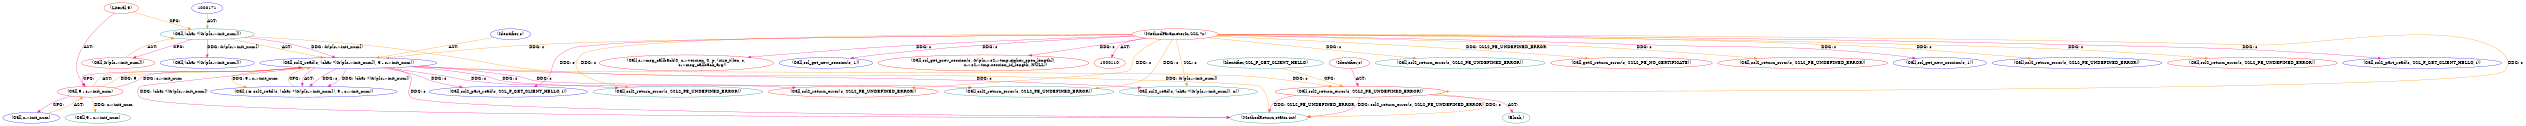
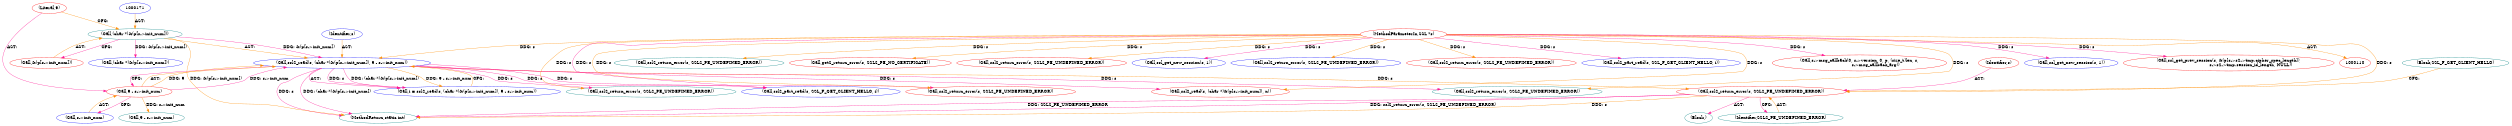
  digraph {
    node [color=red]
    edge [color=deeppink]
    n1 [label="(Call,ssl2_return_error(s, SSL2_PE_UNDEFINED_ERROR))"]
    n2 [color=teal label="(MethodReturn,static int)"]
    n3 [color=teal label="(Block,)"]
+   n4 [color=teal label="(Identifier,SSL2_PE_UNDEFINED_ERROR)"]
    n5 [color=blue label="(Call,ssl2_read(s, (char *)&(p[s->init_num]), 9 - s->init_num))"]
    n6 [label="(Call,9 - s->init_num)"]
    n7 [label="(Call,ssl2_return_error(s, SSL2_PE_UNDEFINED_ERROR))"]
    n8 [color=teal label="(Call,ssl2_return_error(s, SSL2_PE_UNDEFINED_ERROR))"]
-   n9 [color=teal label="(Call,ssl2_read(s, (char *)&(p[s->init_num]), n))"]
+   n9 [label="(Call,ssl2_read(s, (char *)&(p[s->init_num]), n))"]
    n10 [color=teal label="(Call,ssl2_return_error(s, SSL2_PE_UNDEFINED_ERROR))"]
    n11 [color=blue label="(Call,ssl2_part_read(s, SSL_F_GET_CLIENT_HELLO, i))"]
    n12 [color=blue label="(Call,i = ssl2_read(s, (char *)&(p[s->init_num]), 9 - s->init_num))"]
    n13 [color=blue label="(Call,s->init_num)"]
    n14 [color=teal label="(Call,9 - s->init_num)"]
    n15 [label="(MethodParameterIn,SSL *s)"]
    n16 [color=teal label="(Call,ssl2_return_error(s, SSL2_PE_UNDEFINED_ERROR))"]
    n17 [label="(Call,get2_return_error(s, SSL2_PE_NO_CERTIFICATE))"]
    n18 [label="(Call,ssl2_return_error(s, SSL2_PE_UNDEFINED_ERROR))"]
    n19 [color=blue label="(Call,ssl_get_new_session(s, 1))"]
    n20 [color=blue label="(Call,ssl2_return_error(s, SSL2_PE_UNDEFINED_ERROR))"]
    n21 [label="(Call,ssl2_return_error(s, SSL2_PE_UNDEFINED_ERROR))"]
    n22 [color=blue label="(Call,ssl2_part_read(s, SSL_F_GET_CLIENT_HELLO, i))"]
    n23 [label="(Call,s->msg_callback(0, s->version, 0, p, (size_t)len, s,\n                        s->msg_callback_arg))"]
    n24 [color=blue label="(Call,ssl_get_new_session(s, 1))"]
    n25 [label="(Call,ssl_get_prev_session(s, &(p[s->s2->tmp.cipher_spec_length]),\n                                 s->s2->tmp.session_id_length, NULL))"]
    1000110
    n27 [color=teal label="(Call,(char *)&(p[s->init_num]))"]
    n28 [color=blue label="(Call,(char *)&(p[s->init_num]))"]
    n29 [label="(Call,&(p[s->init_num]))"]
    n30 [label="(Literal,9)"]
-   n31 [color=teal label="(Identifier,SSL_F_GET_CLIENT_HELLO)"]
+   n31 [color=teal label="(Block,SSL_F_GET_CLIENT_HELLO)"]
    n32 [label="(Identifier,s)"]
    n33 [color=blue label="(Identifier,s)"]
    1000171 [color=blue]
    n1 -> n2 [label="DDG: SSL2_PE_UNDEFINED_ERROR"]
    n1 -> n2 [label="DDG: ssl2_return_error(s, SSL2_PE_UNDEFINED_ERROR)"]
    n1 -> n2 [color=darkorange label="DDG: s"]
    n1 -> n3 [label="AST: "]
+   n1 -> n4 [label="CFG: "]
+   n4 -> n1 [color=darkorange label="AST: "]
    n5 -> n1 [color=darkorange label="DDG: s"]
    n5 -> n2 [label="DDG: s"]
    n5 -> n2 [label="DDG: (char *)&(p[s->init_num])"]
    n5 -> n6 [label="CFG: "]
    n5 -> n7 [label="DDG: s"]
    n5 -> n8 [label="DDG: s"]
    n5 -> n9 [label="DDG: s"]
    n5 -> n10 [label="DDG: s"]
    n5 -> n11 [label="DDG: s"]
    n5 -> n12 [label="AST: "]
    n5 -> n12 [label="DDG: s"]
    n5 -> n12 [label="DDG: (char *)&(p[s->init_num])"]
    n5 -> n12 [color=darkorange label="DDG: 9 - s->init_num"]
    n6 -> n5 [color=darkorange label="AST: "]
    n6 -> n5 [color=darkorange label="DDG: 9"]
    n6 -> n5 [label="DDG: s->init_num"]
    n6 -> n13 [label="CFG: "]
    n6 -> n14 [color=darkorange label="DDG: s->init_num"]
    n12 -> n5 [color=darkorange label="CFG: "]
    n13 -> n6 [color=darkorange label="AST: "]
    n15 -> n1 [color=darkorange label="DDG: s"]
    n15 -> n5 [color=darkorange label="DDG: s"]
    n15 -> n7 [color=darkorange label="DDG: s"]
    n15 -> n8 [color=darkorange label="DDG: s"]
-   n15 -> n9 [color=darkorange label="SSL: s"]
+   n15 -> n9 [color=darkorange label="DDG: s"]
    n15 -> n10 [color=darkorange label="DDG: s"]
    n15 -> n11 [label="DDG: s"]
    n15 -> n16 [color=darkorange label="DDG: s"]
-   n15 -> n17 [color=darkorange label="DDG: SSL2_PE_UNDEFINED_ERROR"]
+   n15 -> n17 [color=darkorange label="DDG: s"]
    n15 -> n18 [color=darkorange label="DDG: s"]
    n15 -> n19 [label="DDG: s"]
    n15 -> n20 [color=darkorange label="DDG: s"]
    n15 -> n21 [color=darkorange label="DDG: s"]
    n15 -> n22 [label="DDG: s"]
    n15 -> n23 [label="DDG: s"]
    n15 -> n24 [label="DDG: s"]
    n15 -> n25 [label="DDG: s"]
-   n15 -> 1000110 [label="AST: "]
+   n15 -> 1000110 [color=darkorange label="AST: "]
    n27 -> n2 [color=darkorange label="DDG: &(p[s->init_num])"]
    n27 -> n5 [color=darkorange label="AST: "]
    n27 -> n5 [label="DDG: &(p[s->init_num])"]
    n27 -> n28 [label="DDG: &(p[s->init_num])"]
    n27 -> n29 [label="CFG: "]
    n29 -> n27 [color=darkorange label="AST: "]
    n30 -> n6 [label="AST: "]
    n30 -> n27 [color=darkorange label="CFG: "]
    n31 -> n1 [color=darkorange label="CFG: "]
    n32 -> n1 [label="AST: "]
    n33 -> n5 [color=darkorange label="AST: "]
    1000171 -> n27 [color=darkorange label="AST: "]
  }
